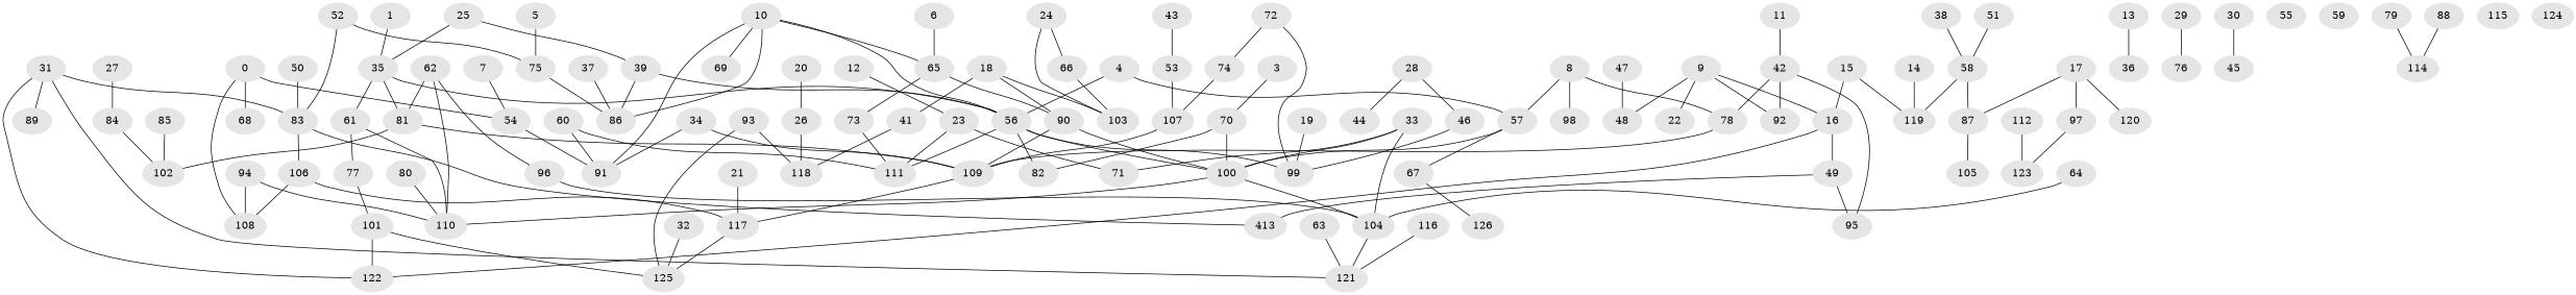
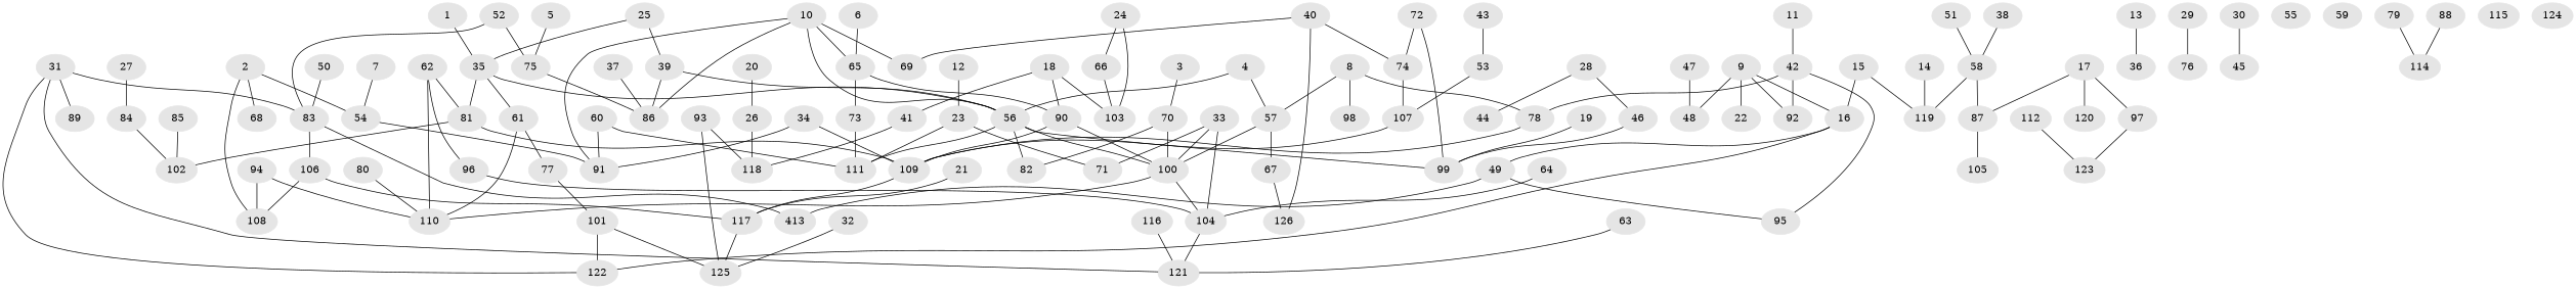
  graph {
    node [color=gray90 style=filled]
    1
    35
    56
    61
    81
-   2 [label=0]
+   2
    54
    68
    108
    91
    3
    70
    100
    82
    4
    57
    99
    111
    67
    5
    75
    86
    6
    65
    90
    73
    7
    8
    78
    98
    109
    9
    16
    22
    48
    92
    49
    122
    10
    69
    11
    42
    95
    12
    23
    71
    13
    36
    14
    119
    15
    66
    103
    n54 [label=413]
    17
    87
    97
    120
    105
    123
    18
    41
    118
    19
    20
    26
    21
    117
    125
    24
    25
    39
    27
    84
    102
    28
    44
    46
    29
    76
    30
    45
    31
    83
    89
    121
    106
    32
    33
    104
    110
    34
    77
    37
    38
    58
+   40
    74
    126
    107
    43
    53
    47
    50
    51
    52
    55
    59
    60
    101
    62
    96
    63
    64
    72
    79
    114
    80
    85
    88
    93
    94
    112
    115
    116
    124
    1 -- 35
    35 -- 56
    35 -- 61
    35 -- 81
    56 -- 100
    56 -- 82
    56 -- 99
    56 -- 111
    61 -- 110
    61 -- 77
    81 -- 109
    81 -- 102
    2 -- 54
    2 -- 68
    2 -- 108
    54 -- 91
    3 -- 70
    70 -- 100
    70 -- 82
    100 -- 104
    100 -- 110
    4 -- 56
    4 -- 57
    57 -- 100
    57 -- 67
    67 -- 126
    5 -- 75
    75 -- 86
    6 -- 65
    65 -- 90
    65 -- 73
    90 -- 100
    90 -- 109
    73 -- 111
    7 -- 54
    8 -- 57
    8 -- 78
    8 -- 98
    78 -- 109
    109 -- 117
    9 -- 16
    9 -- 22
    9 -- 48
    9 -- 92
    16 -- 49
    16 -- 122
    49 -- 95
    49 -- n54
    10 -- 56
    10 -- 91
    10 -- 86
    10 -- 65
    10 -- 69
    11 -- 42
    42 -- 78
    42 -- 92
    42 -- 95
    12 -- 23
    23 -- 111
    23 -- 71
    13 -- 36
    14 -- 119
    15 -- 16
    15 -- 119
    66 -- 103
    17 -- 87
    17 -- 97
    17 -- 120
    87 -- 105
    97 -- 123
    18 -- 90
    18 -- 103
    18 -- 41
    41 -- 118
    19 -- 99
    20 -- 26
    26 -- 118
    21 -- 117
    117 -- 125
    24 -- 66
    24 -- 103
    25 -- 35
    25 -- 39
    39 -- 56
    39 -- 86
    27 -- 84
    84 -- 102
    28 -- 44
    28 -- 46
    46 -- 99
    29 -- 76
    30 -- 45
    31 -- 122
    31 -- 83
    31 -- 89
    31 -- 121
    83 -- n54
    83 -- 106
    106 -- 108
    106 -- 117
    32 -- 125
    33 -- 100
    33 -- 71
    33 -- 104
    104 -- 121
    34 -- 91
    34 -- 109
    77 -- 101
    37 -- 86
    38 -- 58
    58 -- 119
    58 -- 87
+   40 -- 69
+   40 -- 74
+   40 -- 126
    74 -- 107
    107 -- 109
    43 -- 53
    53 -- 107
    47 -- 48
    50 -- 83
    51 -- 58
    52 -- 75
    52 -- 83
    60 -- 91
    60 -- 111
    101 -- 122
    101 -- 125
    62 -- 81
    62 -- 110
    62 -- 96
    96 -- 104
    63 -- 121
    64 -- 104
    72 -- 99
    72 -- 74
    79 -- 114
    80 -- 110
    85 -- 102
    88 -- 114
    93 -- 118
    93 -- 125
    94 -- 108
    94 -- 110
    112 -- 123
    116 -- 121
  }
